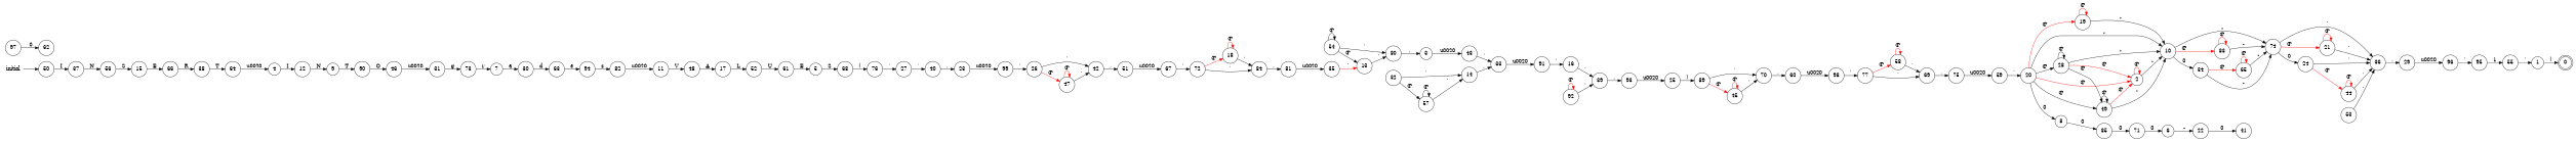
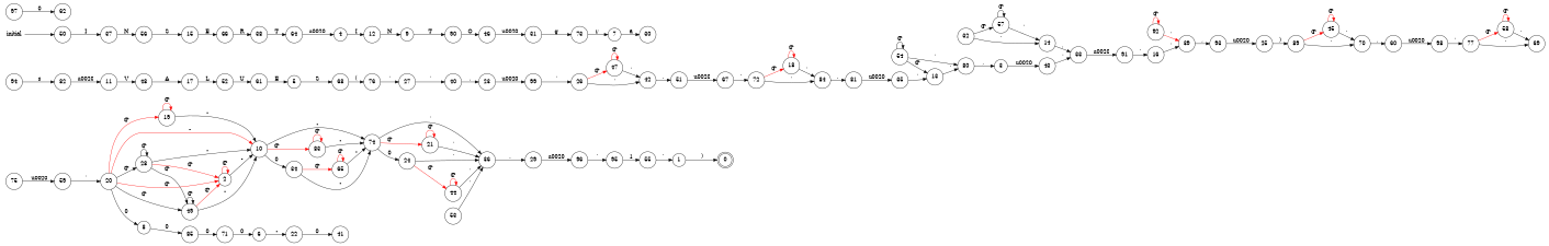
  digraph {
    rankdir=LR
    node [shape=circle]
    0 [shape=doublecircle]
    1
    2
    10
    83
    34
    74
    65
    21
    36
    24
    3
    43
    33
    32
    14
    57
    4
    12
    9
    90
    5
    68
    76
    27
    6
    22
    41
    7
    30
-   63
    94
    8
    85
    71
    46
    31
    29
    44
    11
    48
    17
    52
    13
    80
    54
    91
    16
    15
    66
    38
    64
    39
    92
    93
    25
    61
    18
    84
    81
    35
    19
    20
    28
    49
    96
    n67 [label=99]
    23
    26
    47
    42
    89
    45
    70
    60
    51
    67
    40
    95
    55
    82
    73
    37
    56
    n85 [label=97]
    62
    72
    n88 [label=98]
    50
    initial [shape=plaintext]
    53
    58
    69
    75
    59
    77
    1 -> 0 [label=")"]
    2 -> 2 [color=red label="@"]
    2 -> 10 [label="-"]
    10 -> 83 [color=red label="@"]
    10 -> 34 [label=0]
    10 -> 74 [label="-"]
    83 -> 83 [color=red label="@"]
    83 -> 74 [label="-"]
    34 -> 74 [label="-"]
    34 -> 65 [color=red label="@"]
    74 -> 21 [color=red label="@"]
    74 -> 36 [label="'"]
    74 -> 24 [label=0]
    65 -> 74 [label="-"]
    65 -> 65 [color=red label="@"]
    21 -> 21 [color=red label="@"]
    21 -> 36 [label="'"]
    36 -> 29 [label=","]
    24 -> 36 [label="'"]
    24 -> 44 [color=red label="@"]
    3 -> 43 [label="\u0020"]
    43 -> 33 [label="'"]
    33 -> 91 [label="\u0020"]
    32 -> 14 [label="'"]
    32 -> 57 [label="@"]
    14 -> 33 [label=","]
    57 -> 14 [label="'"]
    57 -> 57 [label="@"]
    4 -> 12 [label=I]
    12 -> 9 [label=N]
    9 -> 90 [label=T]
    90 -> 46 [label=O]
    5 -> 68 [label=S]
    68 -> 76 [label="("]
    76 -> 27 [label="'"]
    27 -> 40 [label="'"]
    6 -> 22 [label="-"]
    22 -> 41 [label=0]
    7 -> 30 [label=a]
-   30 -> 63 [label=d]
-   63 -> 94 [label=e]
    94 -> 82 [label=s]
    8 -> 85 [label=0]
    85 -> 71 [label=0]
    71 -> 6 [label=0]
    46 -> 31 [label="\u0020"]
    31 -> 73 [label=g]
    29 -> 96 [label="\u0020"]
    44 -> 36 [label="'"]
    44 -> 44 [color=red label="@"]
    11 -> 48 [label=V]
    48 -> 17 [label=A]
    17 -> 52 [label=L]
    52 -> 61 [label=U]
    13 -> 80 [label="'"]
    80 -> 3 [label=","]
    54 -> 13 [label="@"]
    54 -> 80 [label="'"]
    54 -> 54 [label="@"]
    91 -> 16 [label="'"]
    16 -> 39 [label="'"]
    15 -> 66 [label=E]
    66 -> 38 [label=R]
    38 -> 64 [label=T]
    64 -> 4 [label="\u0020"]
    39 -> 93 [label=","]
-   92 -> 39 [label="'"]
+   92 -> 39 [label="'" color=red]
    92 -> 92 [color=red label="@"]
    93 -> 25 [label="\u0020"]
    25 -> 89 [label=")"]
    61 -> 5 [label=E]
    18 -> 18 [color=red label="@"]
    18 -> 84 [label="'"]
    84 -> 81 [label=","]
    81 -> 35 [label="\u0020"]
-   35 -> 13 [label="'" color=red]
+   35 -> 13 [label="'"]
    19 -> 10 [label="-"]
    19 -> 19 [color=red label="@"]
    20 -> 2 [color=red label="@"]
-   20 -> 10 [label="-"]
+   20 -> 10 [label="-" color=red]
    20 -> 8 [label=0]
    20 -> 19 [color=red label="@"]
    20 -> 28 [label="@"]
    20 -> 49 [label="@"]
    28 -> 2 [color=red label="@"]
    28 -> 10 [label="-"]
    28 -> 28 [label="@"]
    28 -> 49 [label="@"]
    49 -> 2 [color=red label="@"]
    49 -> 10 [label="-"]
    49 -> 49 [label="@"]
    96 -> 95 [label="'"]
    n67 -> 26 [label="'"]
    23 -> n67 [label="\u0020"]
    26 -> 47 [color=red label="@"]
    26 -> 42 [label="'"]
    47 -> 47 [color=red label="@"]
    47 -> 42 [label="'"]
    42 -> 51 [label=","]
    89 -> 45 [color=red label="@"]
    89 -> 70 [label="'"]
    45 -> 45 [color=red label="@"]
    45 -> 70 [label="'"]
    70 -> 60 [label=","]
    60 -> n88 [label="\u0020"]
    51 -> 67 [label="\u0020"]
    67 -> 72 [label="'"]
    40 -> 23 [label=","]
    95 -> 55 [label=1]
    55 -> 1 [label="'"]
    82 -> 11 [label="\u0020"]
    73 -> 7 [label=r]
    37 -> 56 [label=N]
    56 -> 15 [label=S]
    n85 -> 62 [label=0]
    72 -> 18 [color=red label="@"]
    72 -> 84 [label="'"]
    n88 -> 77 [label="'"]
    50 -> 37 [label=I]
    initial -> 50
    53 -> 36 [label="'"]
    58 -> 58 [color=red label="@"]
    58 -> 69 [label="'"]
-   69 -> 75 [label=","]
    75 -> 59 [label="\u0020"]
    59 -> 20 [label="'"]
    77 -> 58 [color=red label="@"]
    77 -> 69 [label="'"]
  }
